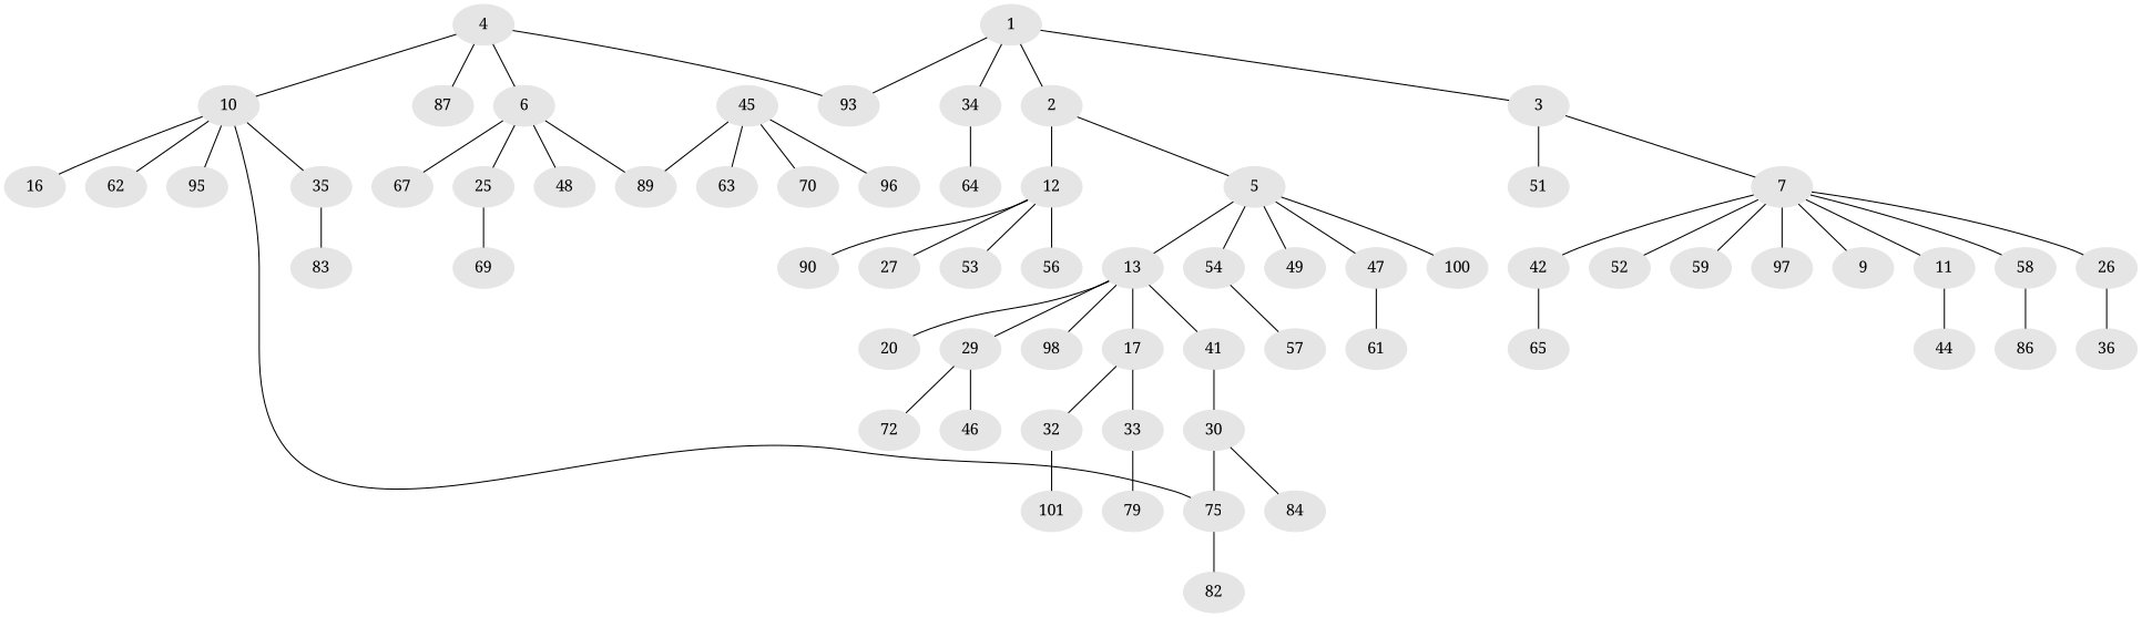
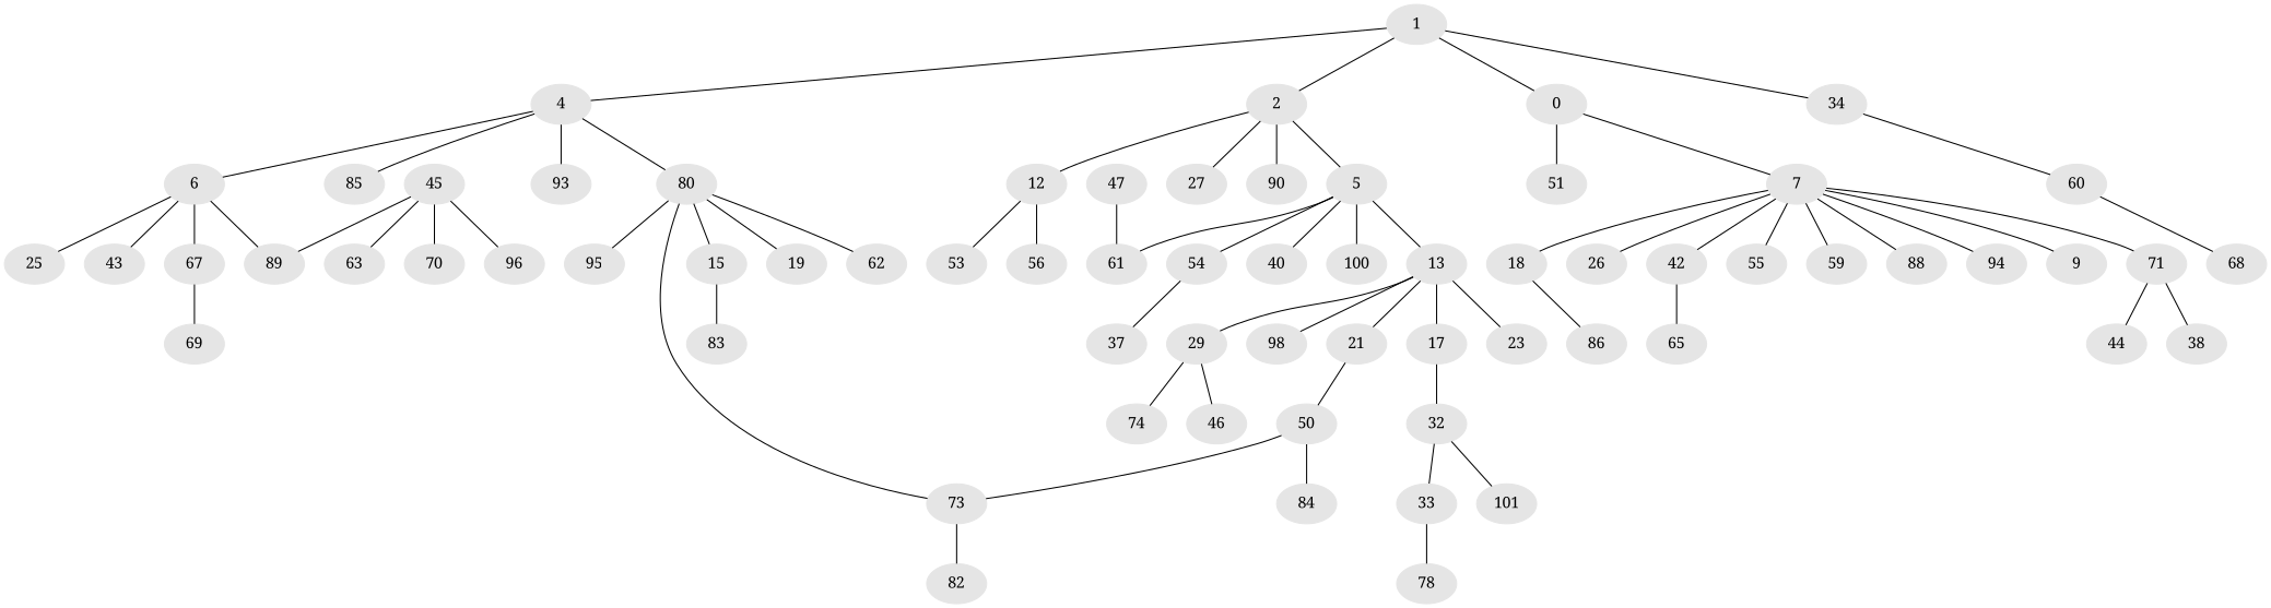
  graph {
    fontname="Noto Serif"
    node [color=gray90 fontname="Noto Serif" style=filled]
    edge [fontname="Noto Serif"]
    1 [super="+79"]
    2
-   3
+   3 [label=0]
    4 [super="+19"]
    34 [super="+55"]
    5 [super="+22"]
    12 [super="+48"]
    7 [super="+8"]
    51
    6 [super="+28"]
-   10 [super="+20"]
-   87
+   10 [super="+20" label=80]
+   87 [label=85]
    93
-   64 [super="+92"]
+   64 [super="+92" label=60]
    13 [super="+76"]
    n16 [label=54 super="+81"]
-   40 [label=49]
+   40
    47 [super="+54"]
    100
    27
    53 [super="+58"]
    56 [super="+85"]
    90
    9
-   11 [super="+57"]
-   18 [super="+24" label=58]
+   11 [super="+57" label=71]
+   18 [super="+24"]
    26 [super="+49"]
    42
-   52 [super="+99"]
+   52 [super="+99" label=55]
    59
-   97
+   88
+   97 [label=94]
    25 [super="+71"]
-   43 [label=48]
+   43
    67
    89
-   15 [super="+75" label=35]
-   16 [super="+35"]
+   15 [super="+75"]
+   16 [super="+35" label=19]
    62
-   73 [super="+80" label=75]
+   73 [super="+80"]
    95
    17 [super="+31"]
-   21 [label=41]
-   23 [super="+77" label=20]
+   21
+   23 [super="+77"]
    29 [super="+91"]
    98
-   37 [super="+72" label=57]
+   37 [super="+72"]
    61
    69
    45 [super="+60"]
    63
    70
    96
+   38
    44
    86
-   36 [super="+39"]
    65
    83
    82
    32 [super="+94"]
-   30 [super="+66"]
+   30 [super="+66" label=50]
    46 [super="+50"]
-   74 [label=72]
+   74
    33 [super="+41"]
    101
    84
-   78 [label=79]
+   78
+   68
    1 -- 2
    1 -- 3
-   1 -- 93
+   1 -- 4
    1 -- 34
    2 -- 5
    2 -- 12
    3 -- 7
    3 -- 51
    4 -- 6
    4 -- 10
    4 -- 87
    4 -- 93
    34 -- 64
    5 -- 13
    5 -- n16
    5 -- 40
-   5 -- 47
+   5 -- 61
    5 -- 100
-   12 -- 27
+   2 -- 27
    12 -- 53
    12 -- 56
-   12 -- 90
+   2 -- 90
    7 -- 9
    7 -- 11
    7 -- 18
    7 -- 26
    7 -- 42
    7 -- 52
    7 -- 59
+   7 -- 88
    7 -- 97
    6 -- 25
    6 -- 43
    6 -- 67
    6 -- 89
    10 -- 15
    10 -- 16
    10 -- 62
    10 -- 73
    10 -- 95
+   64 -- 68
    13 -- 17
    13 -- 21
    13 -- 23
    13 -- 29
    13 -- 98
    n16 -- 37
    47 -- 61
+   11 -- 38
    11 -- 44
    18 -- 86
-   26 -- 36
    42 -- 65
-   25 -- 69
+   67 -- 69
    15 -- 83
    73 -- 82
    17 -- 32
    21 -- 30
    29 -- 46
    29 -- 74
    45 -- 89
    45 -- 63
    45 -- 70
    45 -- 96
-   17 -- 33
+   32 -- 33
    32 -- 101
    30 -- 73
    30 -- 84
    33 -- 78
  }
